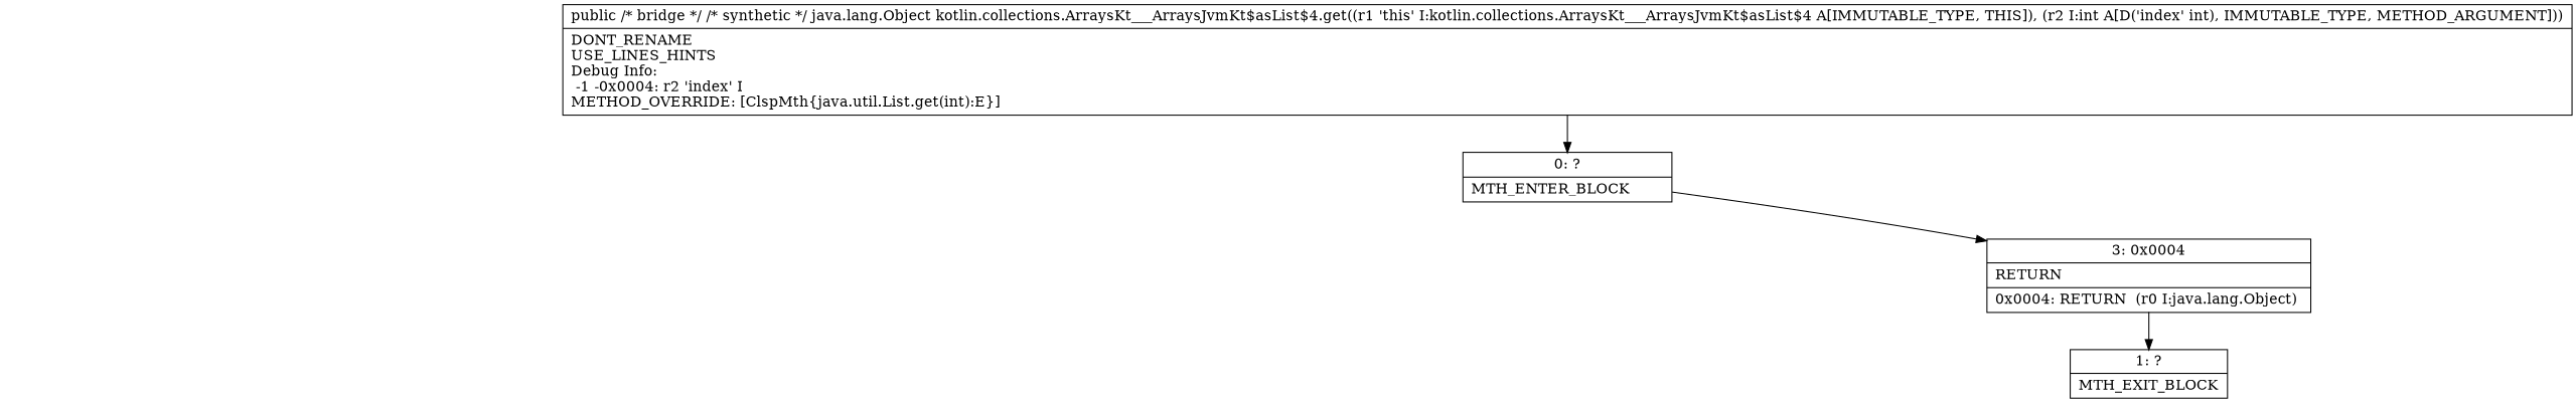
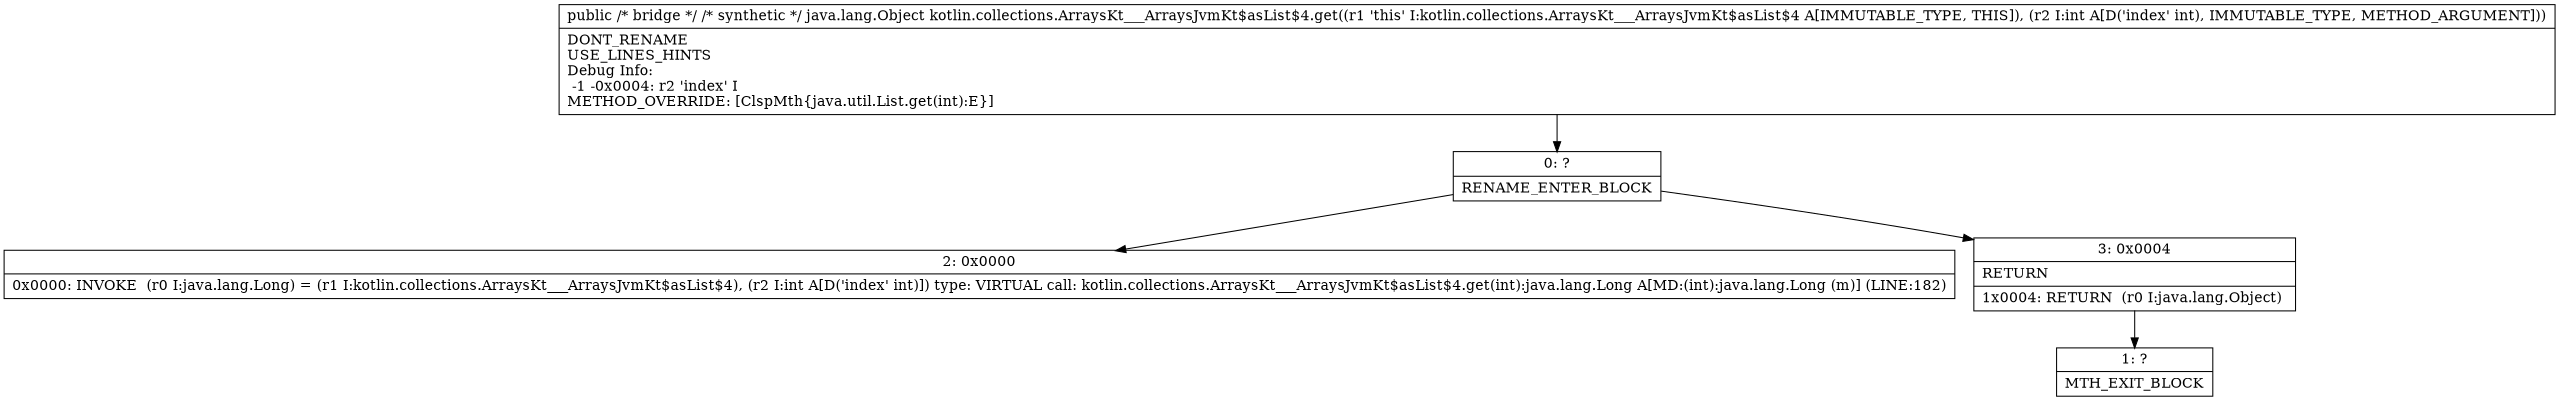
  digraph {
    node [shape=record]
-   n1 [label="{0\:\ ?|MTH_ENTER_BLOCK\l}"]
-   n3 [label="{3\:\ 0x0004|RETURN\l|0x0004: RETURN  (r0 I:java.lang.Object) \l}"]
+   n1 [label="{0\:\ ?|RENAME_ENTER_BLOCK\l}"]
+   n2 [label="{2\:\ 0x0000|0x0000: INVOKE  (r0 I:java.lang.Long) = (r1 I:kotlin.collections.ArraysKt___ArraysJvmKt$asList$4), (r2 I:int A[D('index' int)]) type: VIRTUAL call: kotlin.collections.ArraysKt___ArraysJvmKt$asList$4.get(int):java.lang.Long A[MD:(int):java.lang.Long (m)] (LINE:182)\l}"]
+   n3 [label="{3\:\ 0x0004|RETURN\l|1x0004: RETURN  (r0 I:java.lang.Object) \l}"]
    n4 [label="{1\:\ ?|MTH_EXIT_BLOCK\l}"]
    n5 [label="{public \/* bridge *\/ \/* synthetic *\/ java.lang.Object kotlin.collections.ArraysKt___ArraysJvmKt$asList$4.get((r1 'this' I:kotlin.collections.ArraysKt___ArraysJvmKt$asList$4 A[IMMUTABLE_TYPE, THIS]), (r2 I:int A[D('index' int), IMMUTABLE_TYPE, METHOD_ARGUMENT]))  | DONT_RENAME\lUSE_LINES_HINTS\lDebug Info:\l  \-1 \-0x0004: r2 'index' I\lMETHOD_OVERRIDE: [ClspMth\{java.util.List.get(int):E\}]\l}"]
+   n1 -> n2
    n1 -> n3
    n3 -> n4
    n5 -> n1
  }
